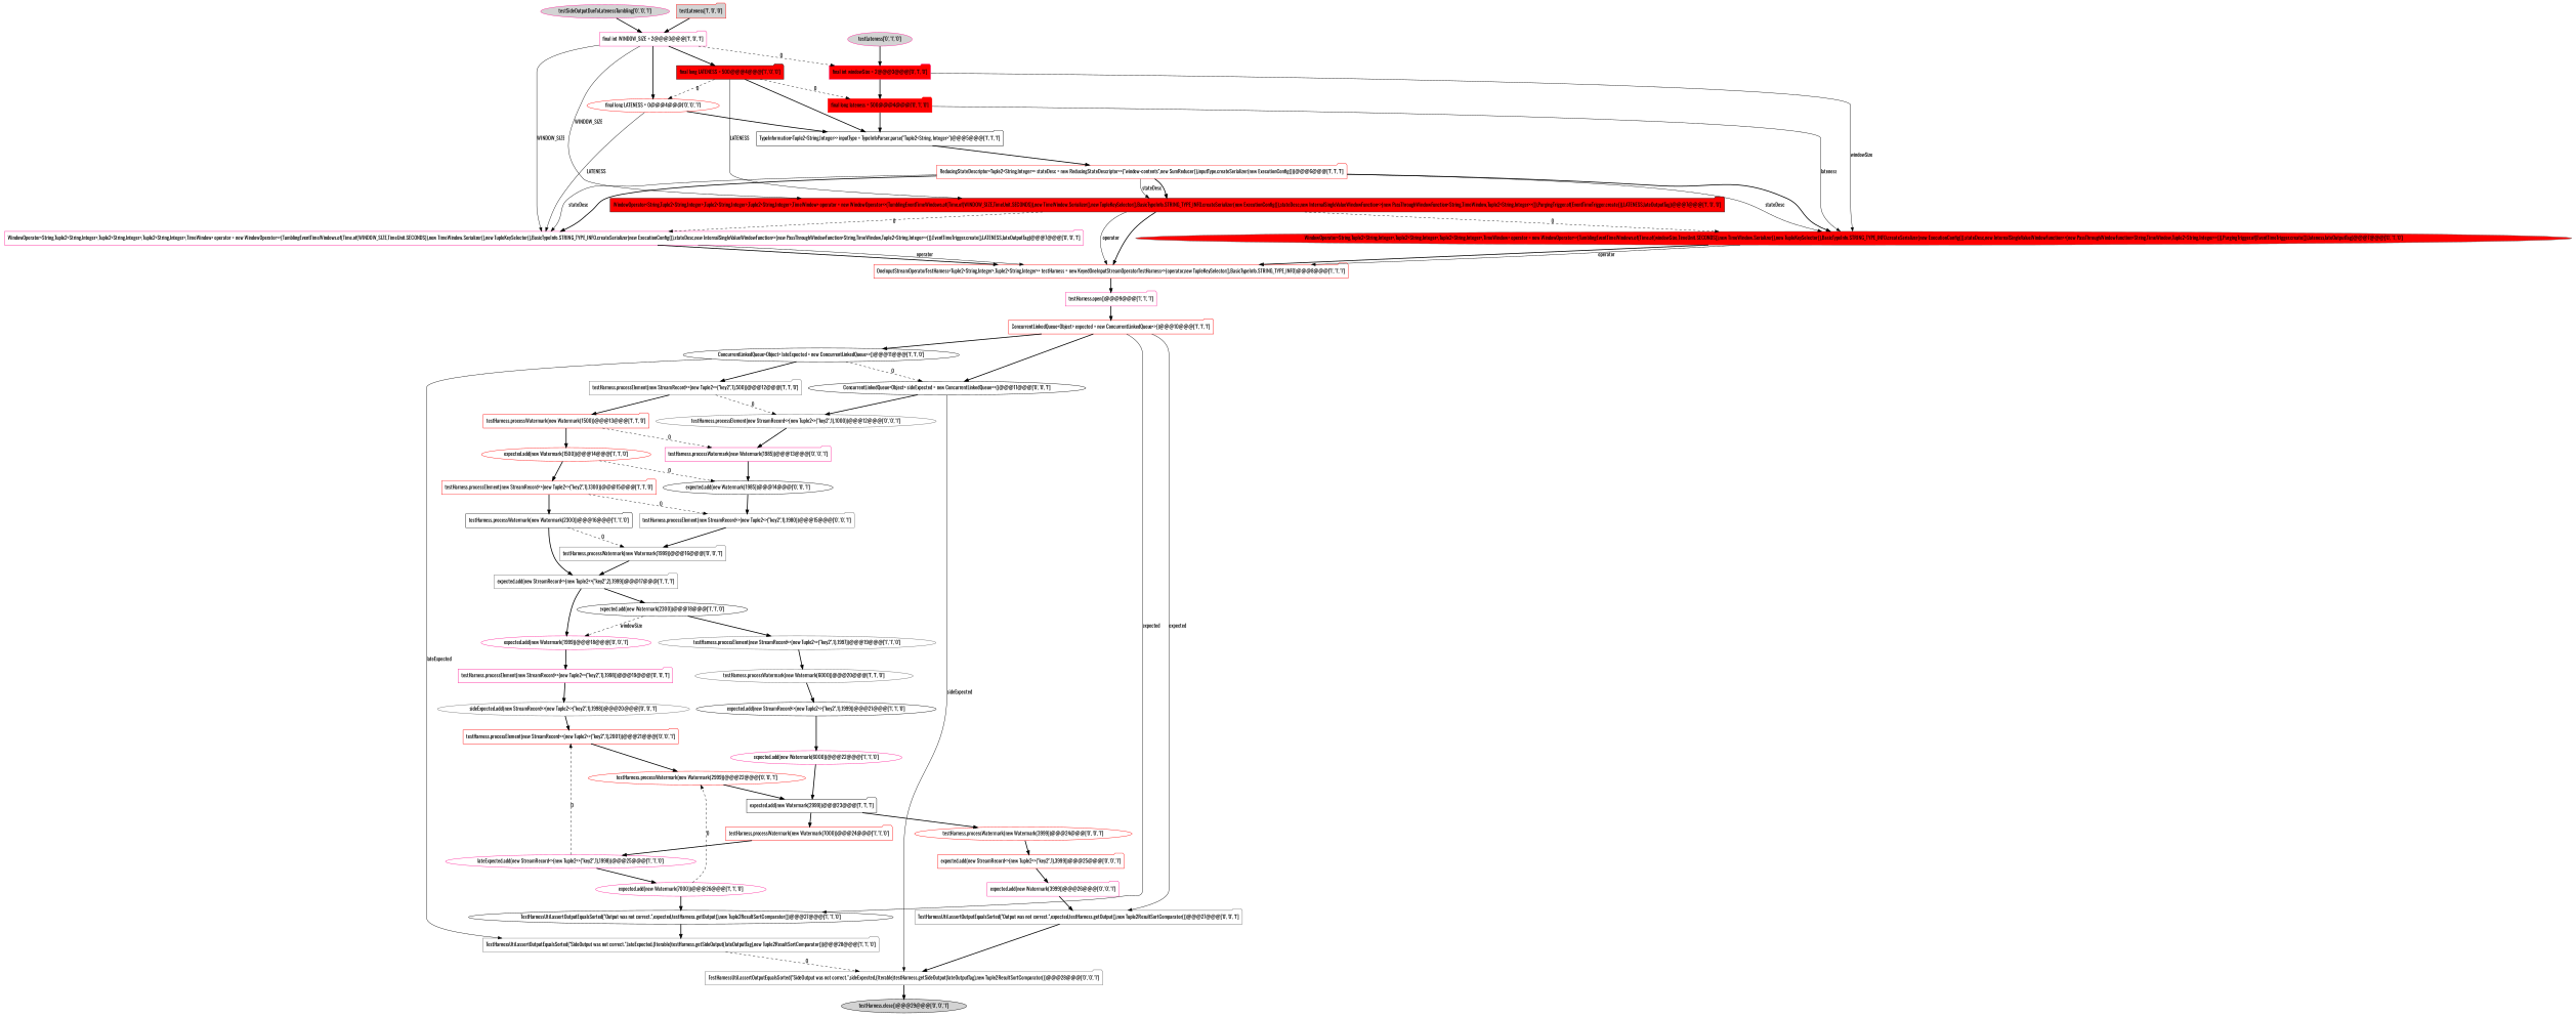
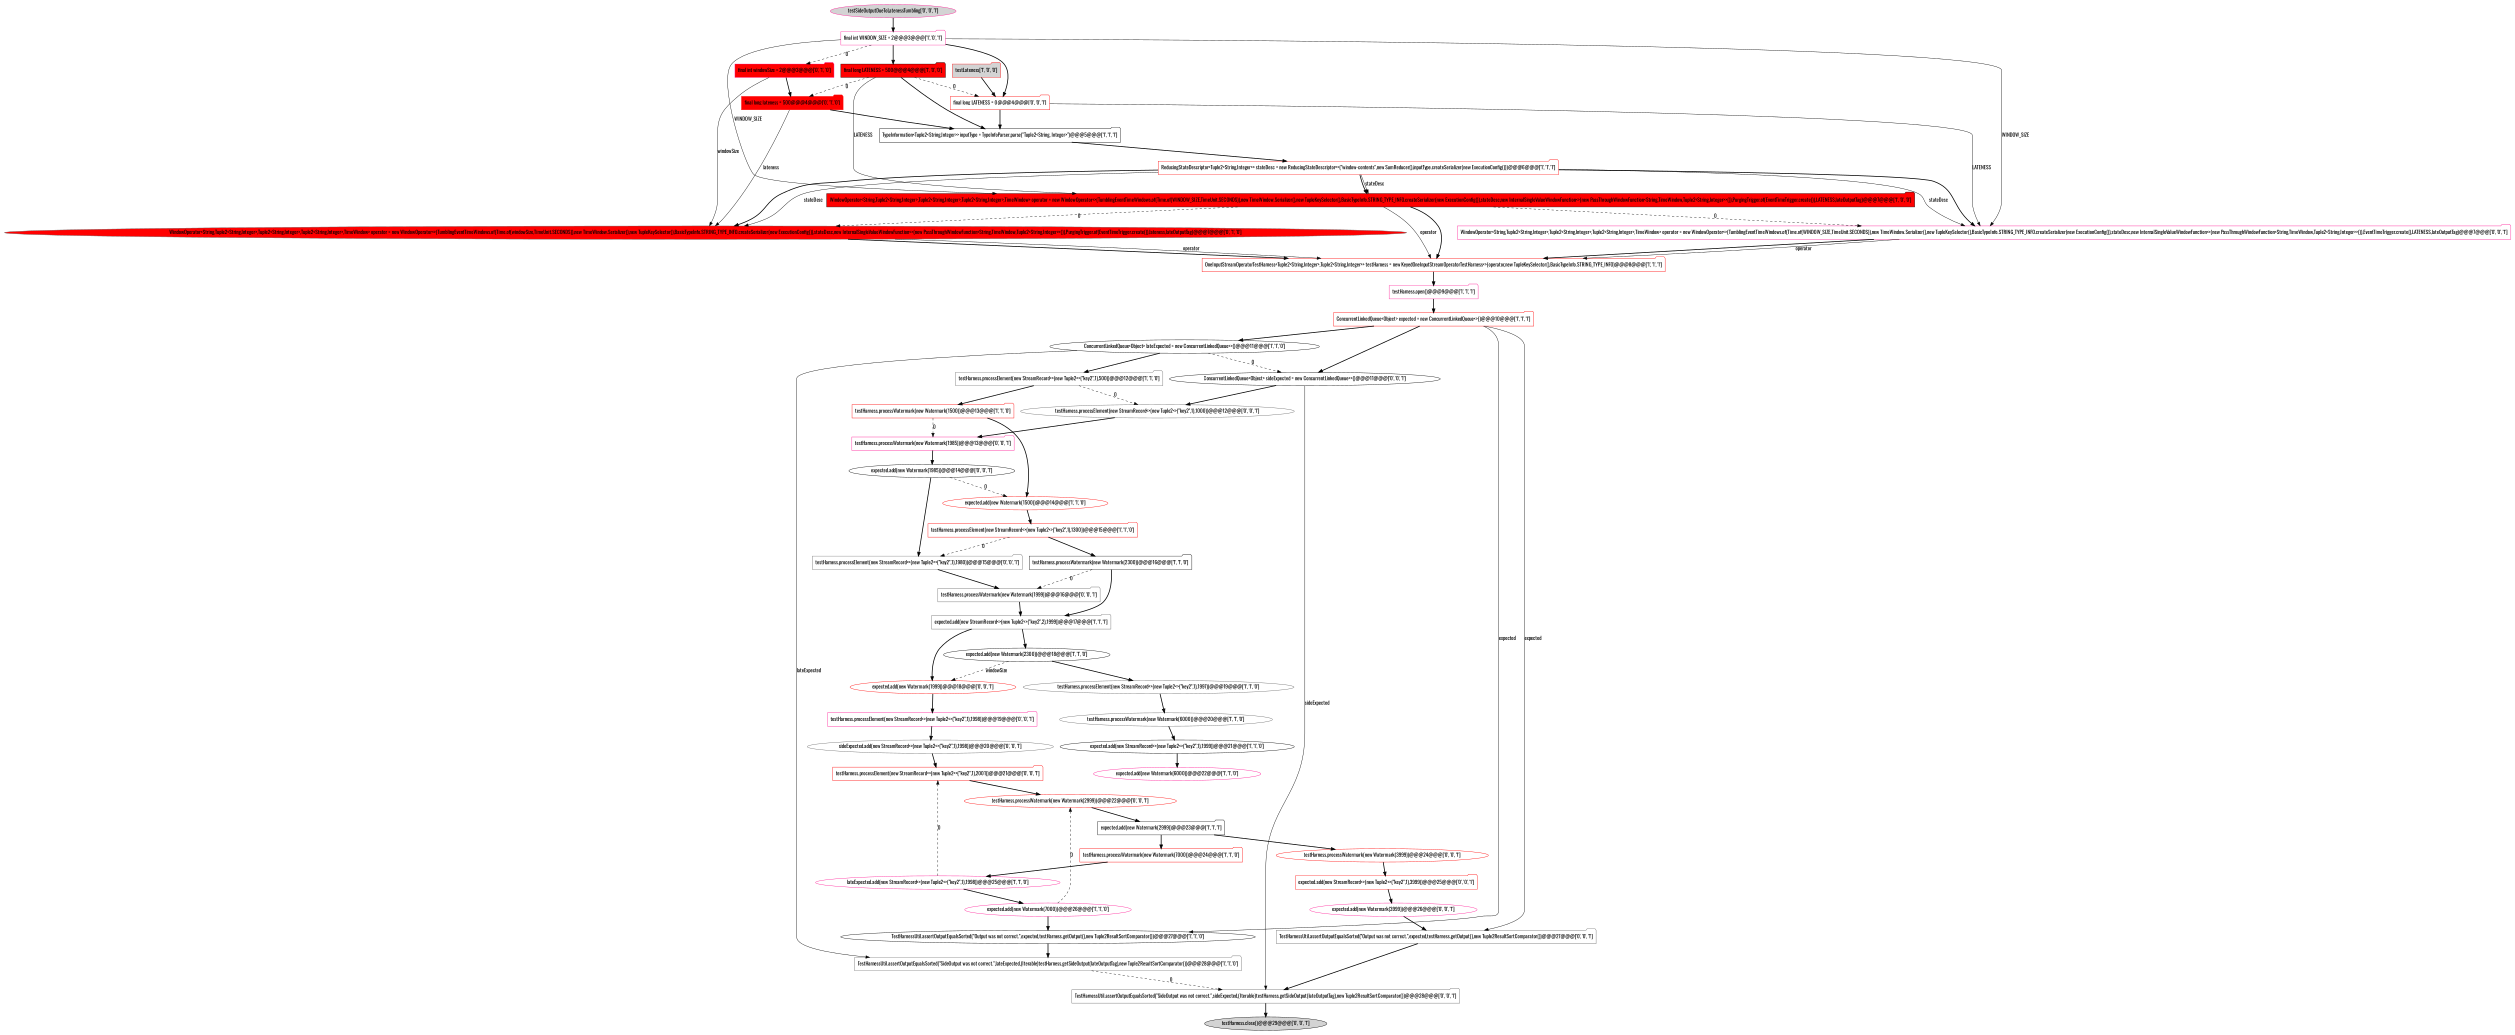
  digraph {
    fontname=Oswald
    node [color=red fillcolor=white fontname=Oswald shape=folder style=filled]
    edge [fontname=Oswald style=bold]
    n1 [label="expected.add(new Watermark(1500))@@@14@@@['1', '1', '0']" shape=ellipse]
    n2 [label="testHarness.processElement(new StreamRecord<>(new Tuple2<>(\"key2\",1),1300))@@@15@@@['1', '1', '0']"]
    n3 [color=black label="expected.add(new Watermark(1985))@@@14@@@['0', '0', '1']" shape=ellipse]
    n4 [color=black label="testHarness.processWatermark(new Watermark(2300))@@@16@@@['1', '1', '0']"]
    n5 [color=gray40 label="testHarness.processElement(new StreamRecord<>(new Tuple2<>(\"key2\",1),1980))@@@15@@@['0', '0', '1']"]
    n6 [fillcolor=red label="final long lateness = 500@@@4@@@['0', '1', '0']"]
    n7 [color=black label="TypeInformation<Tuple2<String,Integer>> inputType = TypeInfoParser.parse(\"Tuple2<String, Integer>\")@@@5@@@['1', '1', '1']"]
    n8 [color=gray40 fillcolor=red label="WindowOperator<String,Tuple2<String,Integer>,Tuple2<String,Integer>,Tuple2<String,Integer>,TimeWindow> operator = new WindowOperator<>(TumblingEventTimeWindows.of(Time.of(windowSize,TimeUnit.SECONDS)),new TimeWindow.Serializer(),new TupleKeySelector(),BasicTypeInfo.STRING_TYPE_INFO.createSerializer(new ExecutionConfig()),stateDesc,new InternalSingleValueWindowFunction<>(new PassThroughWindowFunction<String,TimeWindow,Tuple2<String,Integer>>()),PurgingTrigger.of(EventTimeTrigger.create()),lateness,lateOutputTag)@@@7@@@['0', '1', '0']" shape=ellipse]
    n9 [label="ReducingStateDescriptor<Tuple2<String,Integer>> stateDesc = new ReducingStateDescriptor<>(\"window-contents\",new SumReducer(),inputType.createSerializer(new ExecutionConfig()))@@@6@@@['1', '1', '1']"]
    n10 [label="OneInputStreamOperatorTestHarness<Tuple2<String,Integer>,Tuple2<String,Integer>> testHarness = new KeyedOneInputStreamOperatorTestHarness<>(operator,new TupleKeySelector(),BasicTypeInfo.STRING_TYPE_INFO)@@@8@@@['1', '1', '1']"]
    n11 [color=black label="TestHarnessUtil.assertOutputEqualsSorted(\"Output was not correct.\",expected,testHarness.getOutput(),new Tuple2ResultSortComparator())@@@27@@@['1', '1', '0']" shape=ellipse]
    n12 [color=gray40 label="TestHarnessUtil.assertOutputEqualsSorted(\"SideOutput was not correct.\",lateExpected,(Iterable)testHarness.getSideOutput(lateOutputTag),new Tuple2ResultSortComparator())@@@28@@@['1', '1', '0']"]
    n13 [color=gray40 label="TestHarnessUtil.assertOutputEqualsSorted(\"SideOutput was not correct.\",sideExpected,(Iterable)testHarness.getSideOutput(lateOutputTag),new Tuple2ResultSortComparator())@@@28@@@['0', '0', '1']"]
    n14 [color=black fillcolor=lightgray label="testHarness.close()@@@29@@@['0', '0', '1']" shape=ellipse]
    n15 [color=gray40 label="testHarness.processElement(new StreamRecord<>(new Tuple2<>(\"key2\",1),1997))@@@19@@@['1', '1', '0']" shape=ellipse]
    n16 [color=gray40 label="testHarness.processWatermark(new Watermark(6000))@@@20@@@['1', '1', '0']" shape=ellipse]
    n17 [color=black label="expected.add(new StreamRecord<>(new Tuple2<>(\"key2\",1),1999))@@@21@@@['1', '1', '0']" shape=ellipse]
    n18 [label="testHarness.processElement(new StreamRecord<>(new Tuple2<>(\"key2\",1),2001))@@@21@@@['0', '0', '1']"]
    n19 [label="testHarness.processWatermark(new Watermark(2999))@@@22@@@['0', '0', '1']" shape=ellipse]
    n20 [color=black label="expected.add(new Watermark(2999))@@@23@@@['1', '1', '1']"]
    n21 [label="testHarness.processWatermark(new Watermark(7000))@@@24@@@['1', '1', '0']"]
    n22 [color=deeppink label="lateExpected.add(new StreamRecord<>(new Tuple2<>(\"key2\",1),1998))@@@25@@@['1', '1', '0']" shape=ellipse]
    n23 [color=deeppink label="expected.add(new Watermark(7000))@@@26@@@['1', '1', '0']" shape=ellipse]
    n24 [color=gray40 label="testHarness.processElement(new StreamRecord<>(new Tuple2<>(\"key2\",1),1000))@@@12@@@['0', '0', '1']" shape=ellipse]
    n25 [color=deeppink label="testHarness.processWatermark(new Watermark(1985))@@@13@@@['0', '0', '1']"]
    n26 [color=black fillcolor=red label="WindowOperator<String,Tuple2<String,Integer>,Tuple2<String,Integer>,Tuple2<String,Integer>,TimeWindow> operator = new WindowOperator<>(TumblingEventTimeWindows.of(Time.of(WINDOW_SIZE,TimeUnit.SECONDS)),new TimeWindow.Serializer(),new TupleKeySelector(),BasicTypeInfo.STRING_TYPE_INFO.createSerializer(new ExecutionConfig()),stateDesc,new InternalSingleValueWindowFunction<>(new PassThroughWindowFunction<String,TimeWindow,Tuple2<String,Integer>>()),PurgingTrigger.of(EventTimeTrigger.create()),LATENESS,lateOutputTag)@@@7@@@['1', '0', '0']"]
    n27 [color=deeppink label="WindowOperator<String,Tuple2<String,Integer>,Tuple2<String,Integer>,Tuple2<String,Integer>,TimeWindow> operator = new WindowOperator<>(TumblingEventTimeWindows.of(Time.of(WINDOW_SIZE,TimeUnit.SECONDS)),new TimeWindow.Serializer(),new TupleKeySelector(),BasicTypeInfo.STRING_TYPE_INFO.createSerializer(new ExecutionConfig()),stateDesc,new InternalSingleValueWindowFunction<>(new PassThroughWindowFunction<String,TimeWindow,Tuple2<String,Integer>>()),EventTimeTrigger.create(),LATENESS,lateOutputTag)@@@7@@@['0', '0', '1']"]
    n28 [color=gray40 label="expected.add(new StreamRecord<>(new Tuple2<>(\"key2\",2),1999))@@@17@@@['1', '1', '1']"]
    n29 [color=gray40 label="testHarness.processWatermark(new Watermark(1999))@@@16@@@['0', '0', '1']"]
-   n30 [color=deeppink label="expected.add(new Watermark(1999))@@@18@@@['0', '0', '1']" shape=ellipse]
+   n30 [label="expected.add(new Watermark(1999))@@@18@@@['0', '0', '1']" shape=ellipse]
    n31 [color=black label="expected.add(new Watermark(2300))@@@18@@@['1', '1', '0']" shape=ellipse]
    n32 [color=black label="ConcurrentLinkedQueue<Object> lateExpected = new ConcurrentLinkedQueue<>()@@@11@@@['1', '1', '0']" shape=ellipse]
    n33 [color=black label="ConcurrentLinkedQueue<Object> sideExpected = new ConcurrentLinkedQueue<>()@@@11@@@['0', '0', '1']" shape=ellipse]
    n34 [color=gray40 label="testHarness.processElement(new StreamRecord<>(new Tuple2<>(\"key2\",1),500))@@@12@@@['1', '1', '0']"]
    n35 [label="testHarness.processWatermark(new Watermark(1500))@@@13@@@['1', '1', '0']"]
    n36 [label="testHarness.processWatermark(new Watermark(3999))@@@24@@@['0', '0', '1']" shape=ellipse]
    n37 [label="expected.add(new StreamRecord<>(new Tuple2<>(\"key2\",1),3999))@@@25@@@['0', '0', '1']"]
    n38 [label="ConcurrentLinkedQueue<Object> expected = new ConcurrentLinkedQueue<>()@@@10@@@['1', '1', '1']"]
    n39 [color=gray40 label="TestHarnessUtil.assertOutputEqualsSorted(\"Output was not correct.\",expected,testHarness.getOutput(),new Tuple2ResultSortComparator())@@@27@@@['0', '0', '1']"]
    n40 [color=deeppink fillcolor=red label="final int windowSize = 2@@@3@@@['0', '1', '0']"]
    n41 [color=deeppink label="testHarness.open()@@@9@@@['1', '1', '1']"]
    n42 [color=deeppink label="testHarness.processElement(new StreamRecord<>(new Tuple2<>(\"key2\",1),1998))@@@19@@@['0', '0', '1']"]
    n43 [color=gray40 label="sideExpected.add(new StreamRecord<>(new Tuple2<>(\"key2\",1),1998))@@@20@@@['0', '0', '1']" shape=ellipse]
-   n44 [color=deeppink label="expected.add(new Watermark(3999))@@@26@@@['0', '0', '1']"]
+   n44 [color=deeppink label="expected.add(new Watermark(3999))@@@26@@@['0', '0', '1']" shape=ellipse]
    n45 [color=deeppink label="expected.add(new Watermark(6000))@@@22@@@['1', '1', '0']" shape=ellipse]
    n46 [color=deeppink fillcolor=lightgray label="testSideOutputDueToLatenessTumbling['0', '0', '1']" shape=ellipse]
    n47 [color=deeppink label="final int WINDOW_SIZE = 2@@@3@@@['1', '0', '1']"]
-   n48 [label="final long LATENESS = 0@@@4@@@['0', '0', '1']" shape=ellipse]
+   n48 [label="final long LATENESS = 0@@@4@@@['0', '0', '1']"]
    n49 [color=black fillcolor=red label="final long LATENESS = 500@@@4@@@['1', '0', '0']"]
-   n50 [color=deeppink fillcolor=lightgray label="testLateness['0', '1', '0']" shape=ellipse]
    n51 [fillcolor=lightgray label="testLateness['1', '0', '0']"]
    n1 -> n2
-   n1 -> n3 [label=0 style=dashed]
+   n3 -> n1 [label=0 style=dashed]
    n2 -> n4
    n2 -> n5 [label=0 style=dashed]
    n3 -> n5
    n4 -> n28
    n4 -> n29 [label=0 style=dashed]
    n5 -> n29
    n6 -> n7
    n6 -> n8 [label=lateness style=solid]
    n7 -> n9
    n8 -> n10
    n8 -> n10 [label=operator style=solid]
    n9 -> n8 [label=stateDesc style=solid]
    n9 -> n8
    n9 -> n26 [label=stateDesc style=solid]
    n9 -> n26
    n9 -> n27
    n9 -> n27 [label=stateDesc style=solid]
    n10 -> n41
    n11 -> n12
    n12 -> n13 [label=0 style=dashed]
    n13 -> n14
    n15 -> n16
    n16 -> n17
    n17 -> n45
    n18 -> n19
    n19 -> n20
    n20 -> n21
    n20 -> n36
    n21 -> n22
    n22 -> n18 [label=0 style=dashed]
    n22 -> n23
    n23 -> n11
    n23 -> n19 [label=0 style=dashed]
    n24 -> n25
    n25 -> n3
    n26 -> n8 [label=0 style=dashed]
    n26 -> n10 [label=operator style=solid]
    n26 -> n10
    n26 -> n27 [label=0 style=dashed]
    n27 -> n10
    n27 -> n10 [label=operator style=solid]
    n28 -> n30
    n28 -> n31
    n29 -> n28
    n30 -> n42
    n31 -> n15
    n31 -> n30 [label=windowSize style=dashed]
    n32 -> n12 [label=lateExpected style=solid]
    n32 -> n33 [label=0 style=dashed]
    n32 -> n34
    n33 -> n13 [label=sideExpected style=solid]
    n33 -> n24
    n34 -> n24 [label=0 style=dashed]
    n34 -> n35
    n35 -> n1
    n35 -> n25 [label=0 style=dashed]
    n36 -> n37
    n37 -> n44
    n38 -> n11 [label=expected style=solid]
    n38 -> n32
    n38 -> n33
    n38 -> n39 [label=expected style=solid]
    n39 -> n13
    n40 -> n6
    n40 -> n8 [label=windowSize style=solid]
    n41 -> n38
    n42 -> n43
    n43 -> n18
    n44 -> n39
-   n45 -> n20
    n46 -> n47
    n47 -> n26 [label=WINDOW_SIZE style=solid]
    n47 -> n27 [label=WINDOW_SIZE style=solid]
    n47 -> n40 [label=0 style=dashed]
    n47 -> n48
    n47 -> n49
    n48 -> n7
    n48 -> n27 [label=LATENESS style=solid]
    n49 -> n6 [label=0 style=dashed]
    n49 -> n7
    n49 -> n26 [label=LATENESS style=solid]
    n49 -> n48 [label=0 style=dashed]
-   n50 -> n40
-   n51 -> n47
+   n51 -> n48
  }
